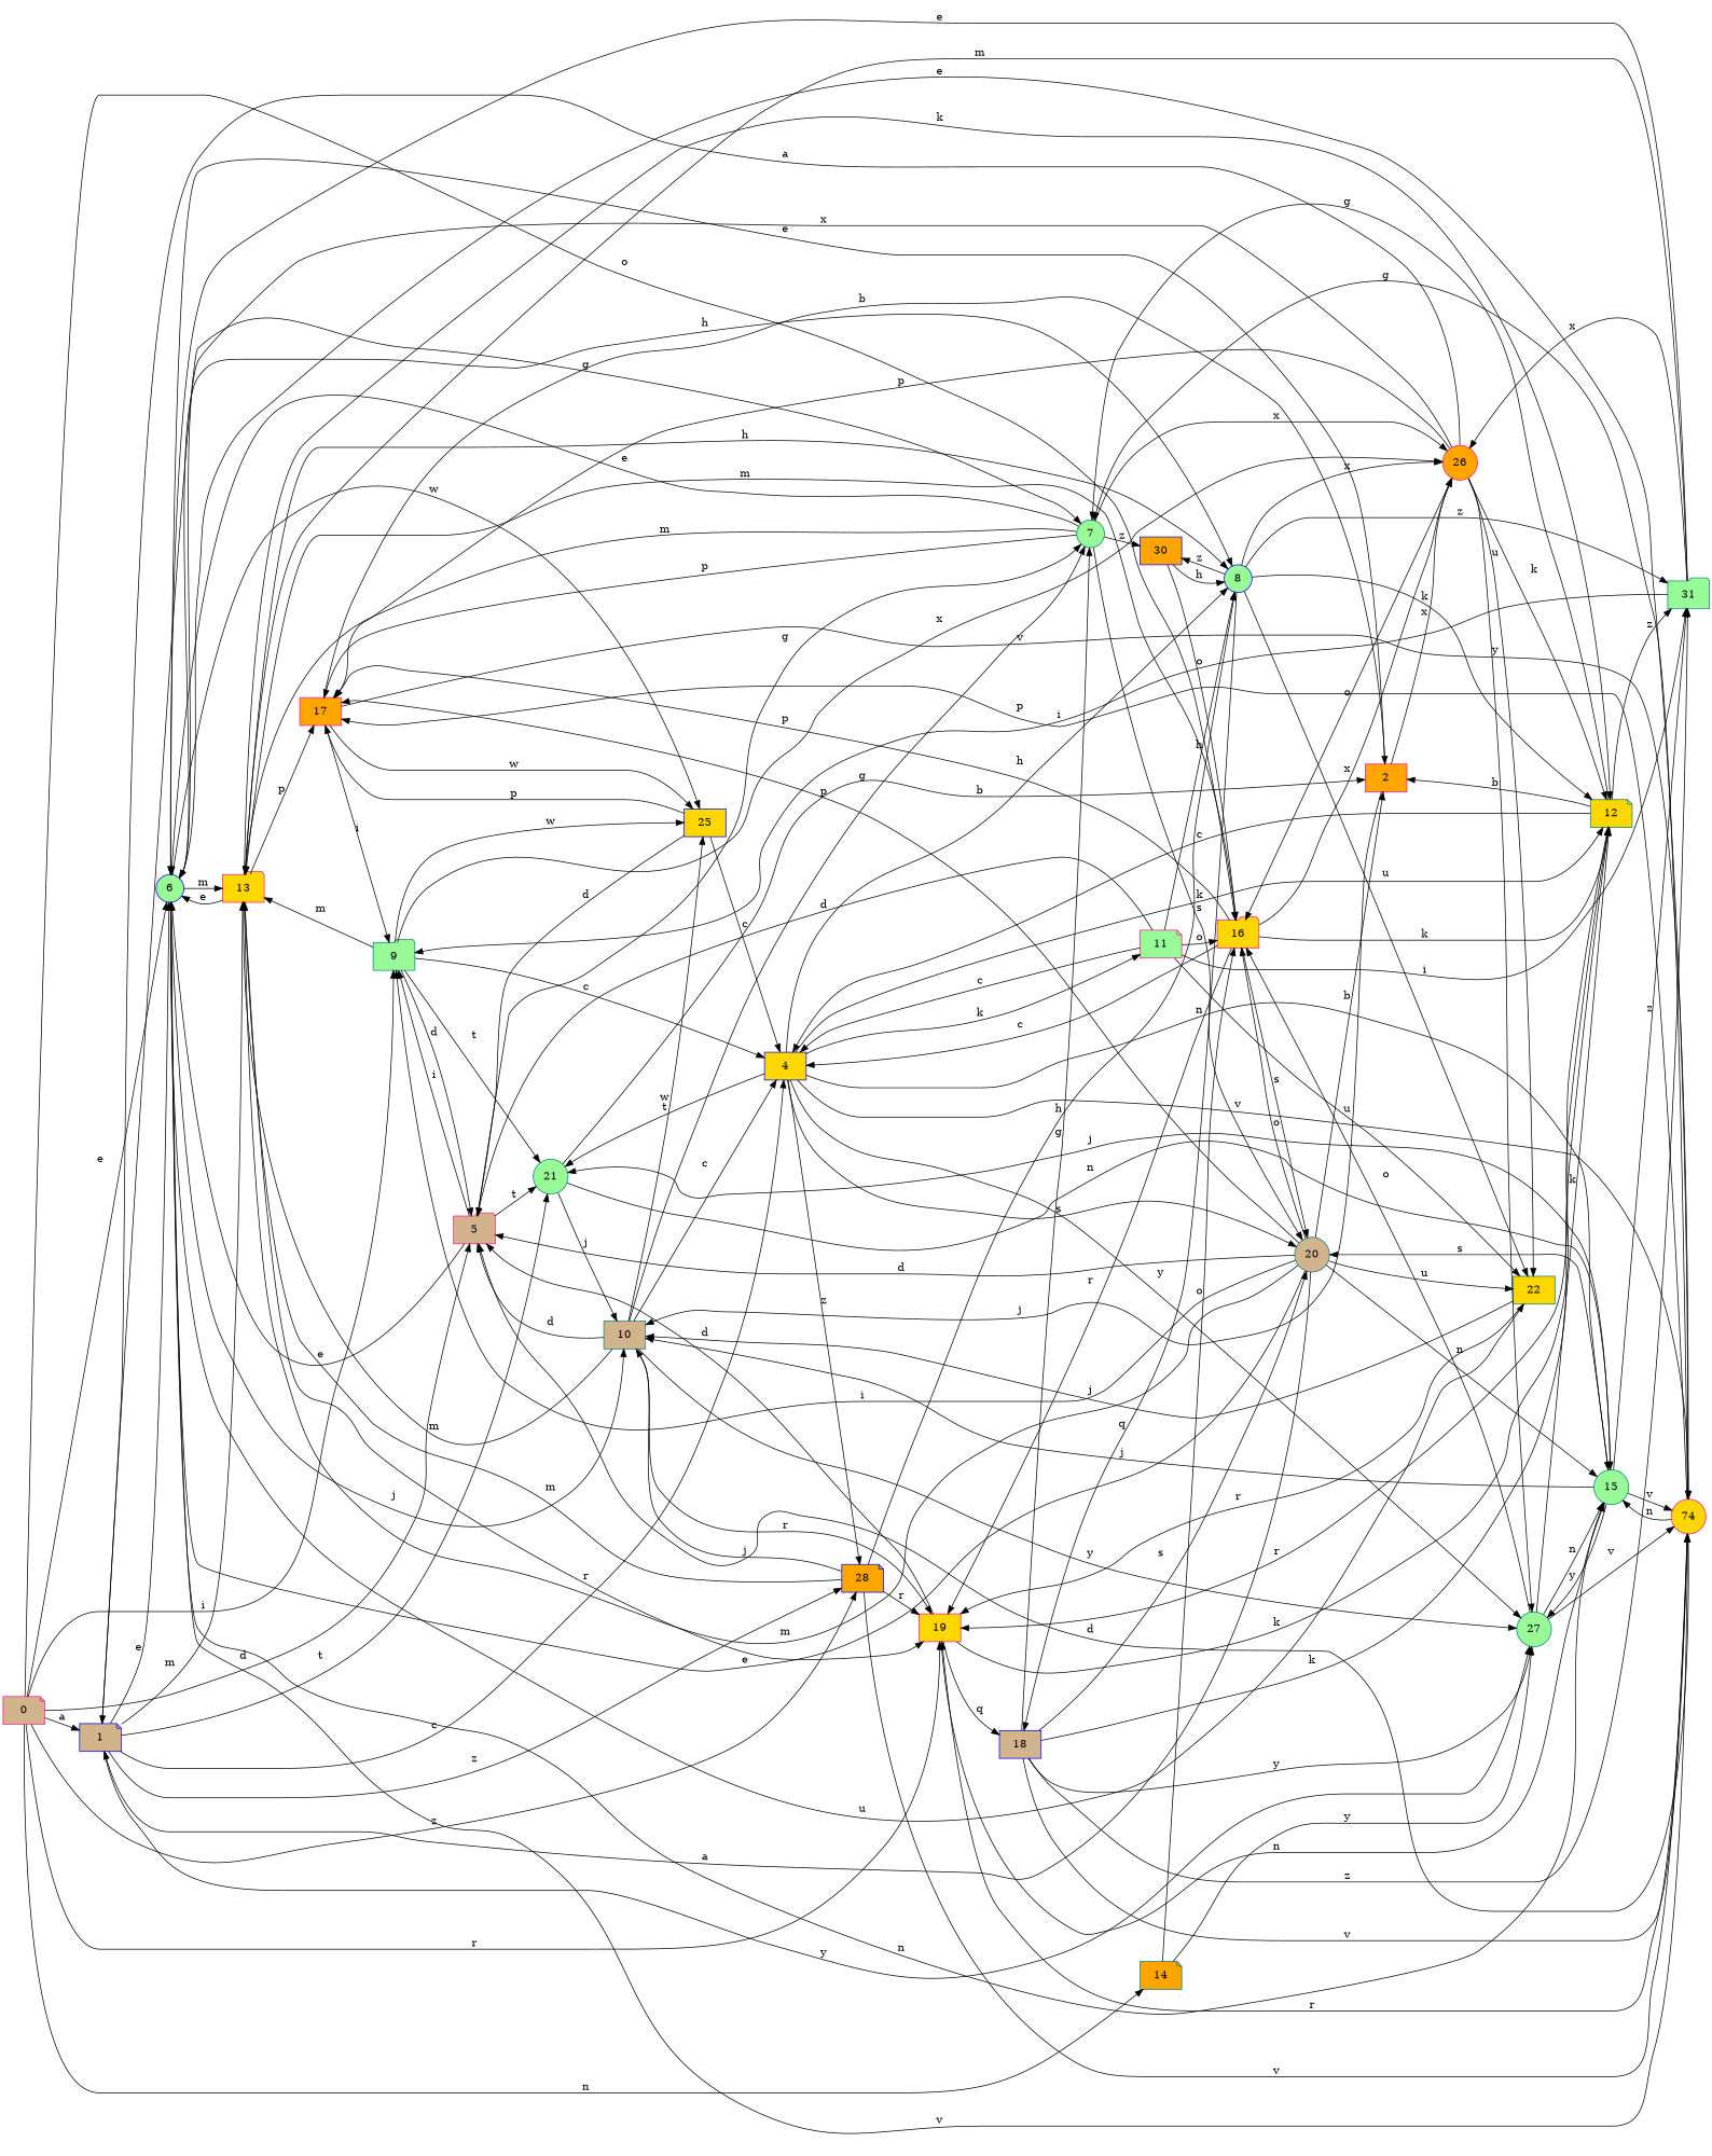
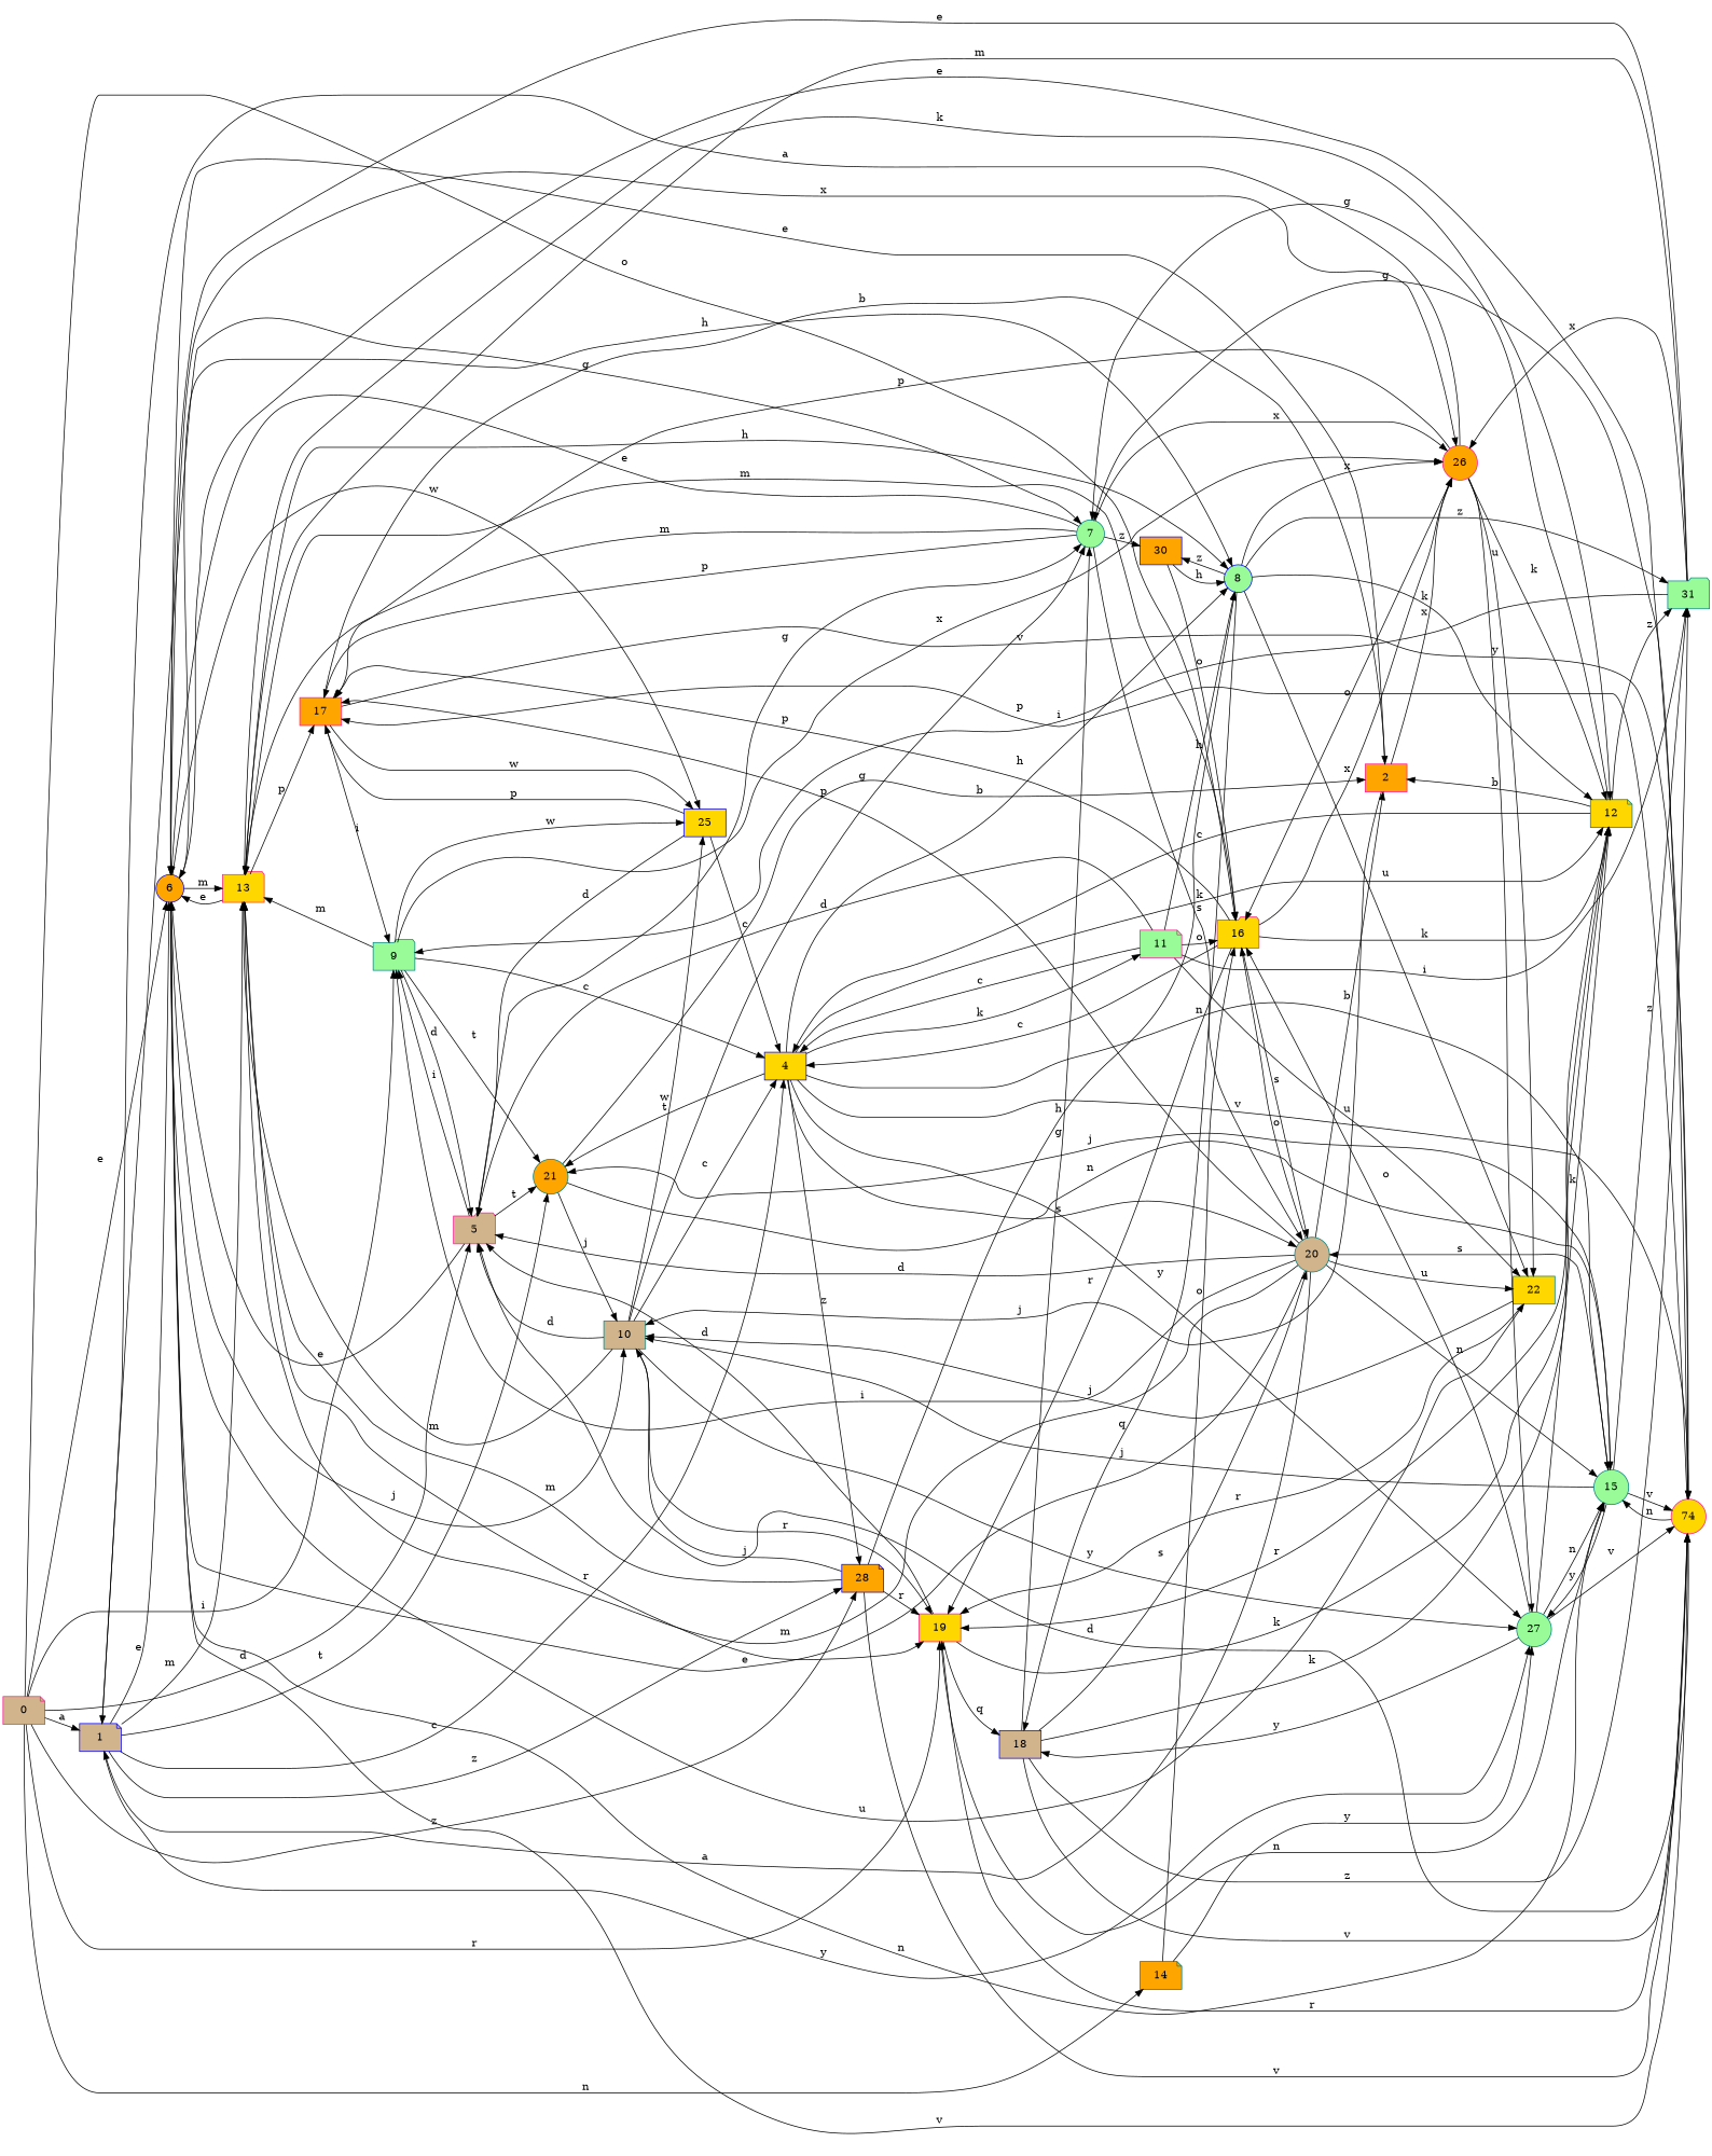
  strict digraph {
    rankdir=LR
    node [color=teal fillcolor=palegreen shape=circle style=filled]
    0 [color=deeppink fillcolor=tan shape=note]
    1 [color=blue fillcolor=tan shape=note]
    5 [color=deeppink fillcolor=tan shape=folder]
-   6 [color=blue]
+   6 [color=blue fillcolor=orange]
    9 [shape=folder]
    14 [fillcolor=orange shape=note]
    16 [color=deeppink fillcolor=gold shape=folder]
    19 [color=deeppink fillcolor=gold shape=box]
    28 [color=blue fillcolor=orange shape=note]
    4 [color=blue fillcolor=gold shape=box]
    7
    13 [color=deeppink fillcolor=gold shape=folder]
-   21
+   21 [fillcolor=orange]
    27
    10 [fillcolor=tan shape=box]
    26 [color=deeppink fillcolor=orange]
    8 [color=blue]
    15
    n19 [color=deeppink fillcolor=gold label=74]
    22 [fillcolor=gold shape=box]
    25 [color=blue fillcolor=gold shape=box]
    12 [fillcolor=gold shape=note]
    20 [fillcolor=tan]
    17 [color=deeppink fillcolor=orange shape=box]
    18 [color=blue fillcolor=tan shape=box]
    11 [color=deeppink shape=note]
    30 [color=blue fillcolor=orange shape=box]
    2 [color=deeppink fillcolor=orange shape=box]
    31 [shape=folder]
    0 -> 1 [label=a]
    0 -> 5 [label=d]
    0 -> 6 [label=e]
    0 -> 9 [label=i]
    0 -> 14 [label=n]
    0 -> 16 [label=o]
    0 -> 19 [label=r]
    0 -> 28 [label=z]
    1 -> 6 [label=e]
    1 -> 28 [label=z]
    1 -> 4 [label=c]
    1 -> 7 [label=g]
    1 -> 13 [label=m]
    1 -> 21 [label=t]
    1 -> 27 [label=y]
    5 -> 6 [label=e]
    5 -> 9 [label=i]
    5 -> 7 [label=g]
    5 -> 21 [label=t]
    6 -> 13 [label=m]
    6 -> 10 [label=j]
-   26 -> 6 [label=x]
+   6 -> 26 [label=x]
    6 -> 8 [label=h]
    6 -> 15 [label=n]
    6 -> n19 [label=v]
    6 -> 22 [label=u]
    6 -> 25 [label=w]
    9 -> 5 [label=d]
    9 -> 4 [label=c]
    9 -> 13 [label=m]
    9 -> 21 [label=t]
    9 -> 26 [label=x]
    9 -> 25 [label=w]
    14 -> 16 [label=o]
    14 -> 27 [label=y]
    16 -> 19 [label=r]
    16 -> 4 [label=c]
    16 -> 13 [label=m]
    16 -> 26 [label=x]
    16 -> 12 [label=k]
    16 -> 20 [label=s]
    16 -> 17 [label=p]
    19 -> 5 [label=d]
    19 -> 15 [label=n]
    19 -> 12 [label=k]
    19 -> 18 [label=q]
    28 -> 19 [label=r]
    28 -> 13 [label=m]
    28 -> 10 [label=j]
    28 -> 8 [label=h]
    28 -> n19 [label=v]
    4 -> 28 [label=z]
    4 -> 21 [label=t]
    4 -> 27 [label=y]
    4 -> 8 [label=h]
    4 -> 15 [label=n]
    4 -> n19 [label=v]
    4 -> 12 [label=k]
    4 -> 20 [label=s]
    4 -> 11 [label=k]
    7 -> 6 [label=e]
    7 -> 13 [label=m]
    7 -> 26 [label=x]
    7 -> 20 [label=s]
    7 -> 17 [label=p]
    7 -> 30 [label=z]
    13 -> 6 [label=e]
    13 -> 19 [label=r]
    13 -> 8 [label=h]
    13 -> 12 [label=k]
    13 -> 17 [label=p]
    21 -> 10 [label=j]
    21 -> 15 [label=n]
    21 -> 2 [label=b]
    27 -> 16 [label=o]
    27 -> 15 [label=n]
    27 -> n19 [label=v]
    27 -> 12 [label=k]
    10 -> 5 [label=d]
    10 -> 19 [label=r]
    10 -> 4 [label=c]
    10 -> 7 [label=g]
    10 -> 13 [label=m]
    10 -> 27 [label=y]
    10 -> 25 [label=w]
    26 -> 1 [label=a]
    26 -> 16 [label=o]
    26 -> 27 [label=y]
    26 -> 22 [label=u]
    26 -> 12 [label=k]
    26 -> 17 [label=p]
    8 -> 26 [label=x]
    8 -> 22 [label=u]
    8 -> 12 [label=k]
    8 -> 18 [label=q]
    8 -> 30 [label=z]
    8 -> 31 [label=z]
    15 -> 21 [label=j]
    15 -> 27 [label=y]
    15 -> 10 [label=j]
    15 -> n19 [label=v]
    15 -> 20 [label=s]
    15 -> 31 [label=z]
    n19 -> 5 [label=d]
    n19 -> 6 [label=e]
    n19 -> 19 [label=r]
    n19 -> 7 [label=g]
    n19 -> 15 [label=n]
    n19 -> 17 [label=p]
    22 -> 19 [label=r]
    22 -> 10 [label=j]
    25 -> 5 [label=d]
    25 -> 4 [label=c]
    25 -> 17 [label=p]
    12 -> 19 [label=r]
    12 -> 4 [label=c]
    12 -> 7 [label=g]
    12 -> 2 [label=b]
    12 -> 31 [label=z]
    20 -> 1 [label=a]
    20 -> 5 [label=d]
    20 -> 6 [label=e]
    20 -> 9 [label=i]
    20 -> 16 [label=o]
    20 -> 13 [label=m]
    20 -> 15 [label=n]
    20 -> 22 [label=u]
    20 -> 17 [label=p]
    20 -> 2 [label=b]
    17 -> 9 [label=i]
    17 -> n19 [label=v]
    17 -> 25 [label=w]
    17 -> 2 [label=b]
    18 -> 7 [label=g]
-   18 -> 27 [label=y]
+   27 -> 18 [label=y]
    18 -> n19 [label=v]
    18 -> 12 [label=k]
    18 -> 20 [label=s]
    18 -> 31 [label=z]
    11 -> 5 [label=d]
    11 -> 16 [label=o]
    11 -> 4 [label=c]
    11 -> 8 [label=h]
    11 -> 22 [label=u]
    11 -> 31 [label=i]
    30 -> 16 [label=o]
    30 -> 8 [label=h]
    2 -> 6 [label=e]
    2 -> 10 [label=j]
    2 -> 26 [label=x]
    31 -> 6 [label=e]
    31 -> 9 [label=i]
    31 -> 13 [label=m]
    31 -> 26 [label=x]
  }
